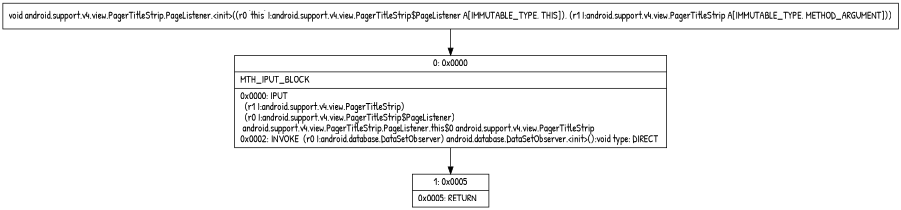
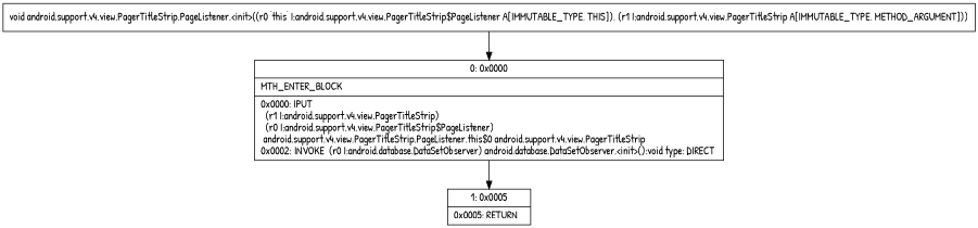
  digraph {
    fontname="Patrick Hand"
    node [shape=record fontname="Patrick Hand"]
    edge [fontname="Patrick Hand"]
-   n1 [label="{0\:\ 0x0000|MTH_IPUT_BLOCK\l|0x0000: IPUT  \l  (r1 I:android.support.v4.view.PagerTitleStrip)\l  (r0 I:android.support.v4.view.PagerTitleStrip$PageListener)\l android.support.v4.view.PagerTitleStrip.PageListener.this$0 android.support.v4.view.PagerTitleStrip \l0x0002: INVOKE  (r0 I:android.database.DataSetObserver) android.database.DataSetObserver.\<init\>():void type: DIRECT \l}"]
+   n1 [label="{0\:\ 0x0000|MTH_ENTER_BLOCK\l|0x0000: IPUT  \l  (r1 I:android.support.v4.view.PagerTitleStrip)\l  (r0 I:android.support.v4.view.PagerTitleStrip$PageListener)\l android.support.v4.view.PagerTitleStrip.PageListener.this$0 android.support.v4.view.PagerTitleStrip \l0x0002: INVOKE  (r0 I:android.database.DataSetObserver) android.database.DataSetObserver.\<init\>():void type: DIRECT \l}"]
    n2 [label="{1\:\ 0x0005|0x0005: RETURN   \l}"]
    n3 [label="{void android.support.v4.view.PagerTitleStrip.PageListener.\<init\>((r0 'this' I:android.support.v4.view.PagerTitleStrip$PageListener A[IMMUTABLE_TYPE, THIS]), (r1 I:android.support.v4.view.PagerTitleStrip A[IMMUTABLE_TYPE, METHOD_ARGUMENT])) }"]
    n1 -> n2
    n3 -> n1
  }
